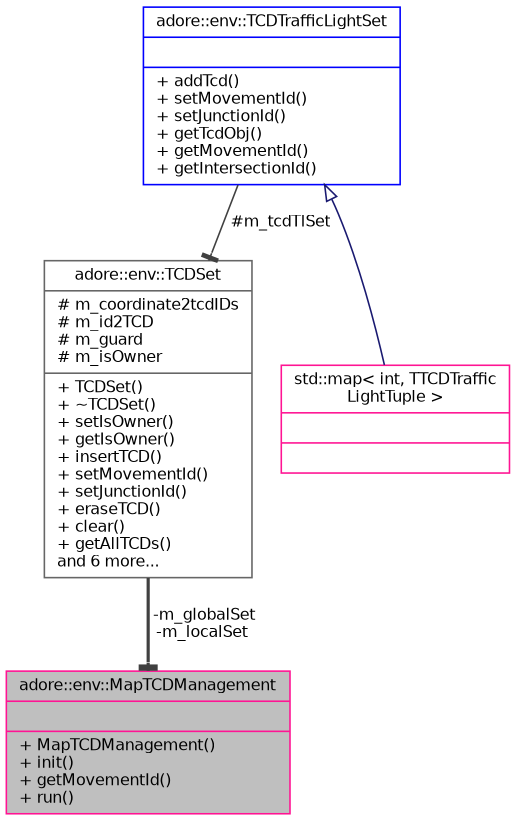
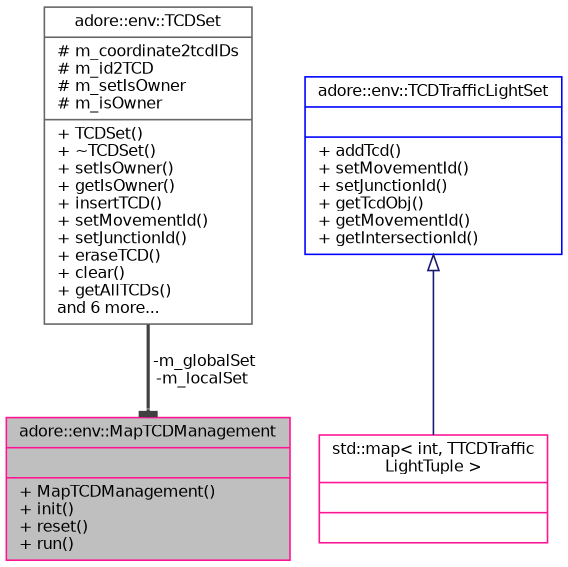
  digraph {
    fontname="DejaVu Sans"
    node [color=deeppink fillcolor=white fontname="DejaVu Sans" fontsize=10 shape=record style=filled]
    edge [arrowhead=tee color=grey25 fontname="DejaVu Sans" fontsize=10 labelfontname=Helvetica labelfontsize=10 style=solid]
-   n1 [fillcolor=grey75 fontcolor=black height=0.2 label="{adore::env::MapTCDManagement\n||+ MapTCDManagement()\l+ init()\l+ getMovementId()\l+ run()\l}" width=0.4]
-   n2 [color=gray40 height=0.2 label="{adore::env::TCDSet\n|# m_coordinate2tcdIDs\l# m_id2TCD\l# m_guard\l# m_isOwner\l|+ TCDSet()\l+ ~TCDSet()\l+ setIsOwner()\l+ getIsOwner()\l+ insertTCD()\l+ setMovementId()\l+ setJunctionId()\l+ eraseTCD()\l+ clear()\l+ getAllTCDs()\land 6 more...\l}" width=0.4]
+   n1 [fillcolor=grey75 fontcolor=black height=0.2 label="{adore::env::MapTCDManagement\n||+ MapTCDManagement()\l+ init()\l+ reset()\l+ run()\l}" width=0.4]
+   n2 [color=gray40 height=0.2 label="{adore::env::TCDSet\n|# m_coordinate2tcdIDs\l# m_id2TCD\l# m_setIsOwner\l# m_isOwner\l|+ TCDSet()\l+ ~TCDSet()\l+ setIsOwner()\l+ getIsOwner()\l+ insertTCD()\l+ setMovementId()\l+ setJunctionId()\l+ eraseTCD()\l+ clear()\l+ getAllTCDs()\land 6 more...\l}" width=0.4]
    n3 [color=blue height=0.2 label="{adore::env::TCDTrafficLightSet\n||+ addTcd()\l+ setMovementId()\l+ setJunctionId()\l+ getTcdObj()\l+ getMovementId()\l+ getIntersectionId()\l}" width=0.4]
    n4 [height=0.2 label="{std::map\< int, TTCDTraffic\lLightTuple \>\n||}" width=0.4]
    n2 -> n1 [label=" -m_globalSet\n-m_localSet" style=bold]
-   n3 -> n2 [label=" #m_tcdTlSet"]
    n3 -> n4 [arrowtail=onormal color=midnightblue dir=back arrowhead=""]
  }
